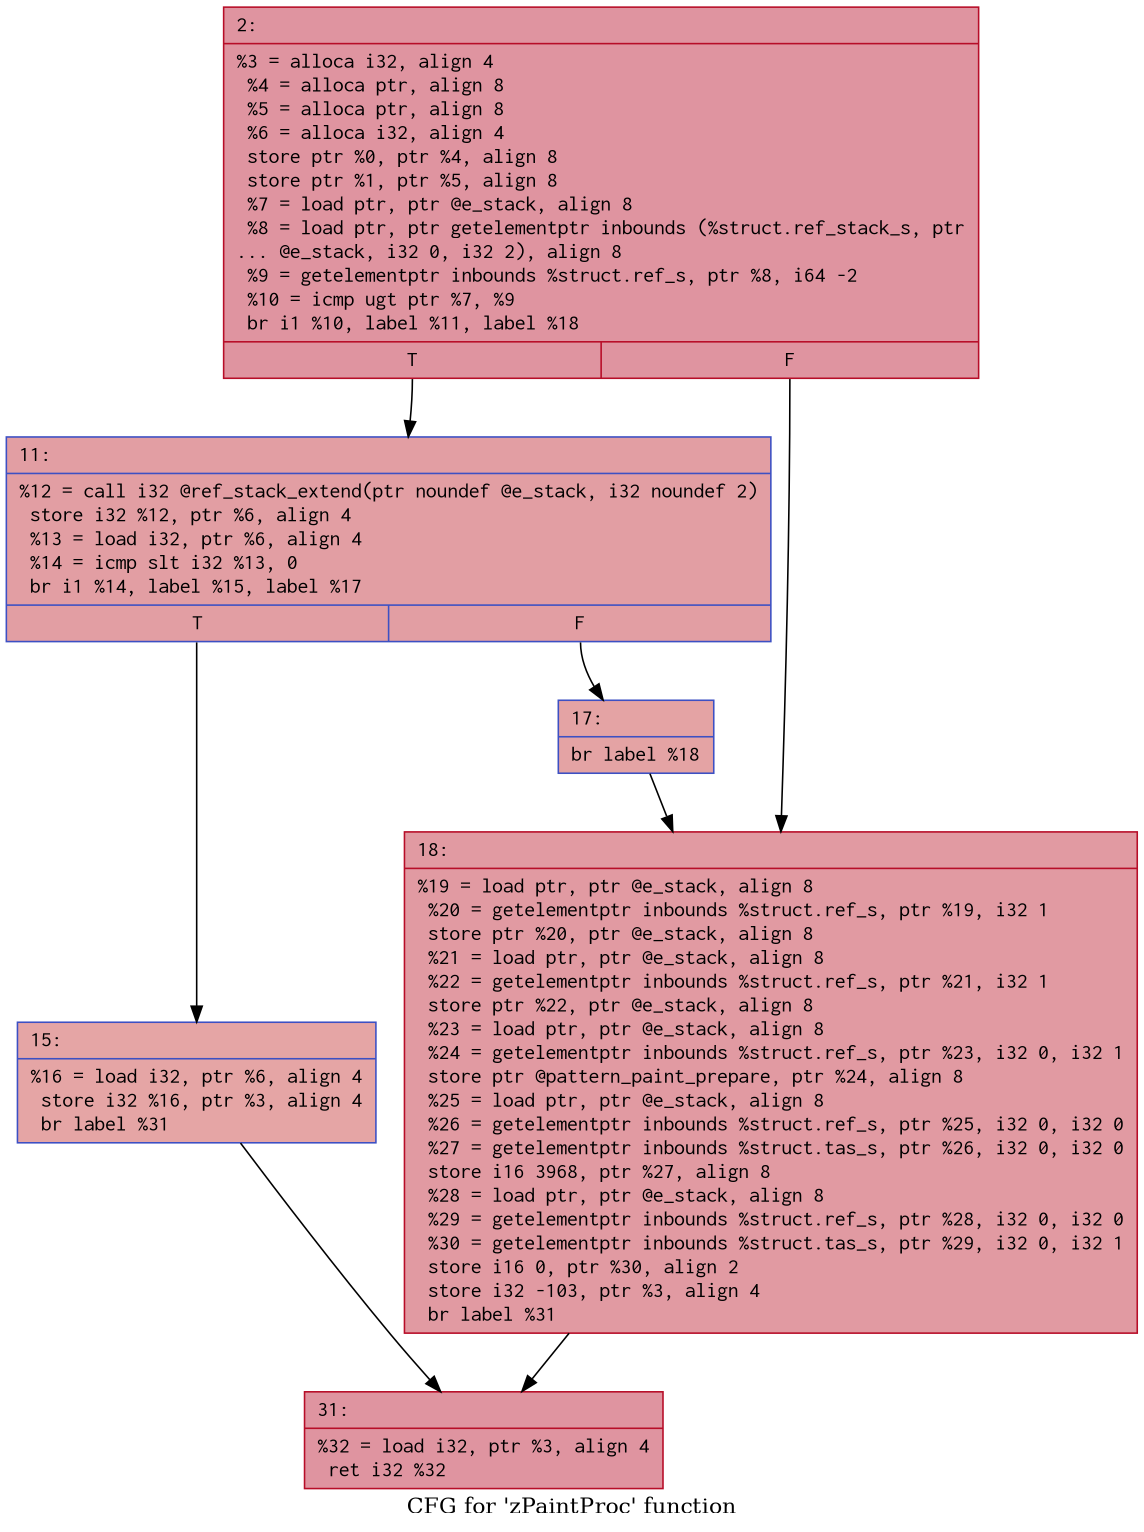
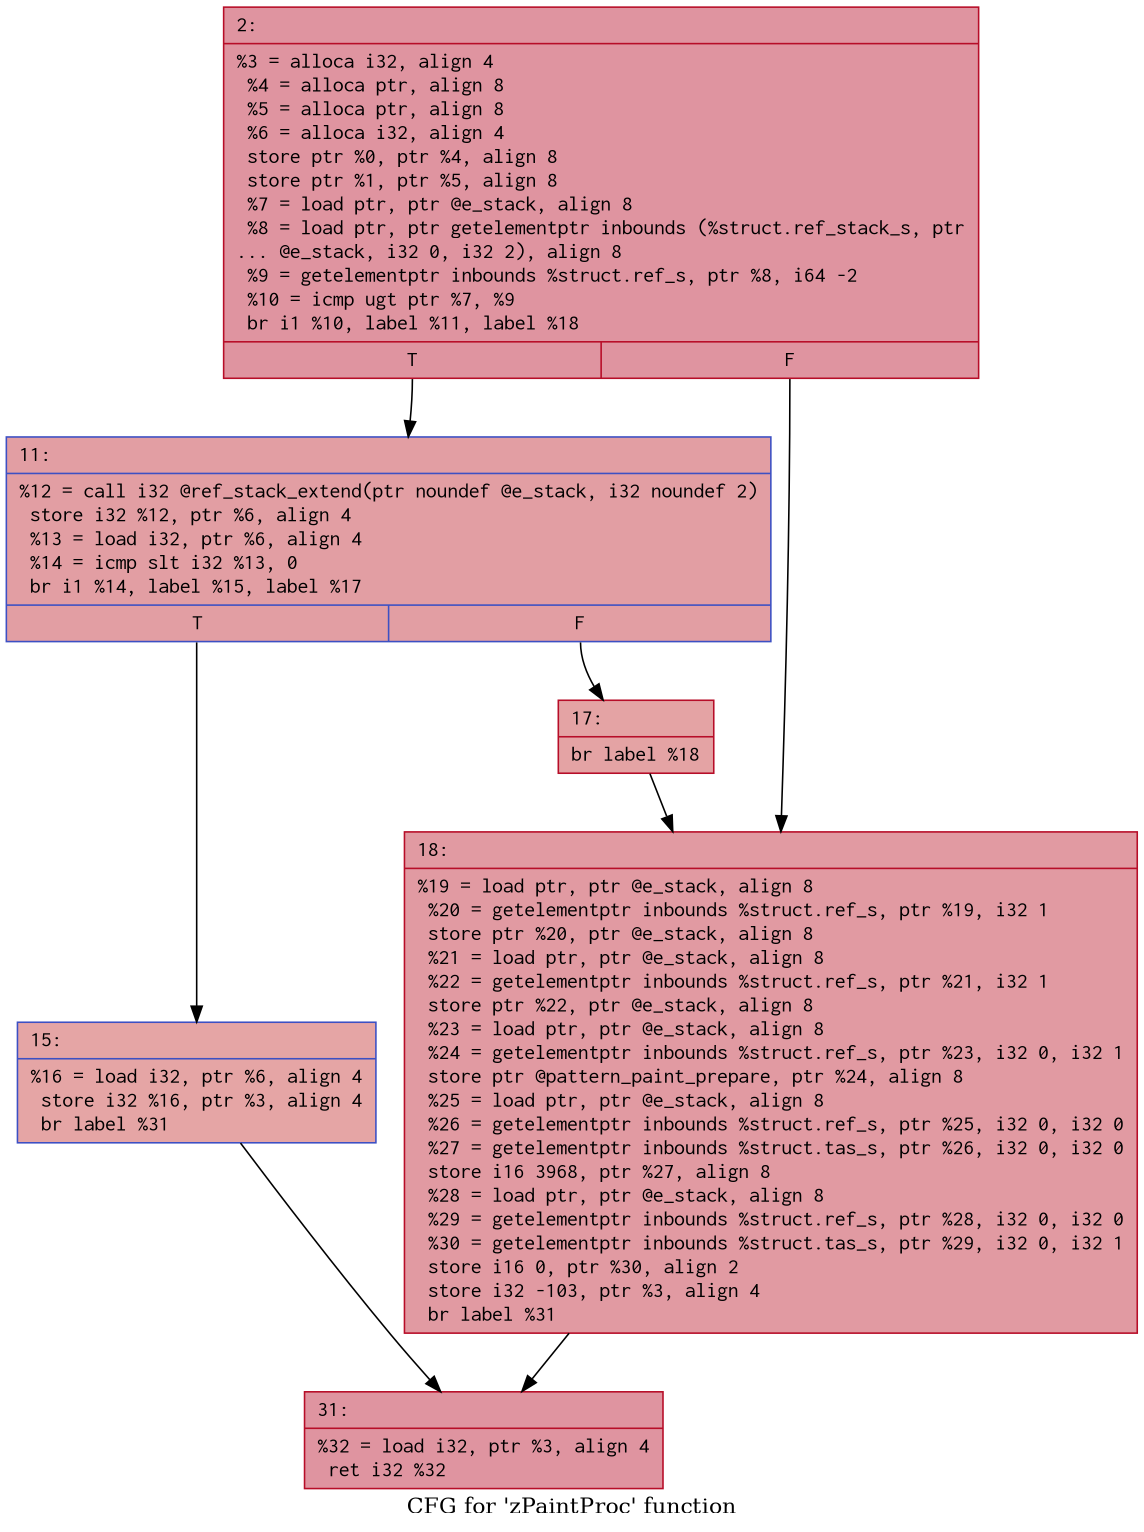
  digraph {
    label="CFG for 'zPaintProc' function"
    node [color="#b70d28ff" fillcolor="#b70d2870" fontname=Courier shape=record style=filled]
    n1 [label="{2:\l|  %3 = alloca i32, align 4\l  %4 = alloca ptr, align 8\l  %5 = alloca ptr, align 8\l  %6 = alloca i32, align 4\l  store ptr %0, ptr %4, align 8\l  store ptr %1, ptr %5, align 8\l  %7 = load ptr, ptr @e_stack, align 8\l  %8 = load ptr, ptr getelementptr inbounds (%struct.ref_stack_s, ptr\l... @e_stack, i32 0, i32 2), align 8\l  %9 = getelementptr inbounds %struct.ref_s, ptr %8, i64 -2\l  %10 = icmp ugt ptr %7, %9\l  br i1 %10, label %11, label %18\l|{<s0>T|<s1>F}}"]
    n2 [color="#3d50c3ff" fillcolor="#be242e70" label="{11:\l|  %12 = call i32 @ref_stack_extend(ptr noundef @e_stack, i32 noundef 2)\l  store i32 %12, ptr %6, align 4\l  %13 = load i32, ptr %6, align 4\l  %14 = icmp slt i32 %13, 0\l  br i1 %14, label %15, label %17\l|{<s0>T|<s1>F}}"]
    n3 [fillcolor="#bb1b2c70" label="{18:\l|  %19 = load ptr, ptr @e_stack, align 8\l  %20 = getelementptr inbounds %struct.ref_s, ptr %19, i32 1\l  store ptr %20, ptr @e_stack, align 8\l  %21 = load ptr, ptr @e_stack, align 8\l  %22 = getelementptr inbounds %struct.ref_s, ptr %21, i32 1\l  store ptr %22, ptr @e_stack, align 8\l  %23 = load ptr, ptr @e_stack, align 8\l  %24 = getelementptr inbounds %struct.ref_s, ptr %23, i32 0, i32 1\l  store ptr @pattern_paint_prepare, ptr %24, align 8\l  %25 = load ptr, ptr @e_stack, align 8\l  %26 = getelementptr inbounds %struct.ref_s, ptr %25, i32 0, i32 0\l  %27 = getelementptr inbounds %struct.tas_s, ptr %26, i32 0, i32 0\l  store i16 3968, ptr %27, align 8\l  %28 = load ptr, ptr @e_stack, align 8\l  %29 = getelementptr inbounds %struct.ref_s, ptr %28, i32 0, i32 0\l  %30 = getelementptr inbounds %struct.tas_s, ptr %29, i32 0, i32 1\l  store i16 0, ptr %30, align 2\l  store i32 -103, ptr %3, align 4\l  br label %31\l}"]
    n4 [color="#3d50c3ff" fillcolor="#c5333470" label="{15:\l|  %16 = load i32, ptr %6, align 4\l  store i32 %16, ptr %3, align 4\l  br label %31\l}"]
-   n5 [color="#3d50c3ff" fillcolor="#c32e3170" label="{17:\l|  br label %18\l}"]
+   n5 [fillcolor="#c32e3170" label="{17:\l|  br label %18\l}"]
    n6 [label="{31:\l|  %32 = load i32, ptr %3, align 4\l  ret i32 %32\l}"]
    n1 -> n2 [tailport=s0]
    n1 -> n3 [tailport=s1]
    n2 -> n4 [tailport=s0]
    n2 -> n5 [tailport=s1]
    n3 -> n6
    n4 -> n6
    n5 -> n3
  }
